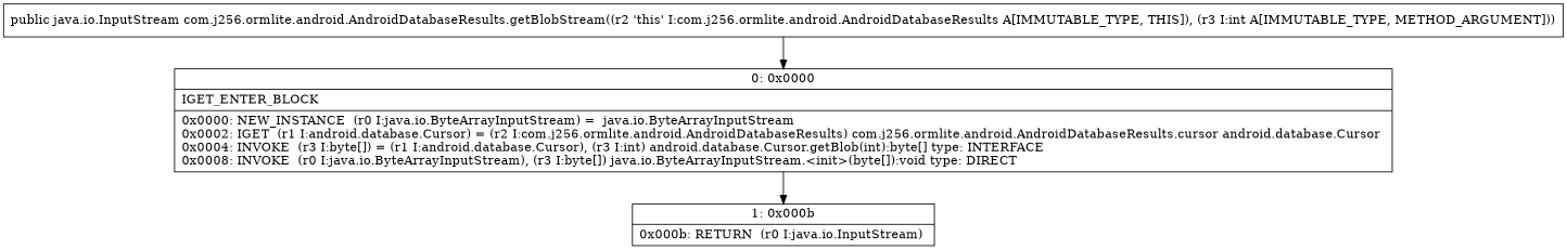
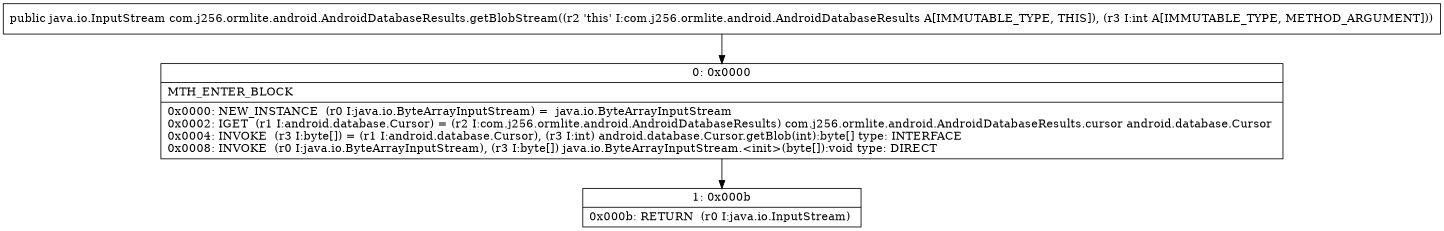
  digraph {
    node [shape=record]
-   n1 [label="{0\:\ 0x0000|IGET_ENTER_BLOCK\l|0x0000: NEW_INSTANCE  (r0 I:java.io.ByteArrayInputStream) =  java.io.ByteArrayInputStream \l0x0002: IGET  (r1 I:android.database.Cursor) = (r2 I:com.j256.ormlite.android.AndroidDatabaseResults) com.j256.ormlite.android.AndroidDatabaseResults.cursor android.database.Cursor \l0x0004: INVOKE  (r3 I:byte[]) = (r1 I:android.database.Cursor), (r3 I:int) android.database.Cursor.getBlob(int):byte[] type: INTERFACE \l0x0008: INVOKE  (r0 I:java.io.ByteArrayInputStream), (r3 I:byte[]) java.io.ByteArrayInputStream.\<init\>(byte[]):void type: DIRECT \l}"]
+   n1 [label="{0\:\ 0x0000|MTH_ENTER_BLOCK\l|0x0000: NEW_INSTANCE  (r0 I:java.io.ByteArrayInputStream) =  java.io.ByteArrayInputStream \l0x0002: IGET  (r1 I:android.database.Cursor) = (r2 I:com.j256.ormlite.android.AndroidDatabaseResults) com.j256.ormlite.android.AndroidDatabaseResults.cursor android.database.Cursor \l0x0004: INVOKE  (r3 I:byte[]) = (r1 I:android.database.Cursor), (r3 I:int) android.database.Cursor.getBlob(int):byte[] type: INTERFACE \l0x0008: INVOKE  (r0 I:java.io.ByteArrayInputStream), (r3 I:byte[]) java.io.ByteArrayInputStream.\<init\>(byte[]):void type: DIRECT \l}"]
    n2 [label="{1\:\ 0x000b|0x000b: RETURN  (r0 I:java.io.InputStream) \l}"]
    n3 [label="{public java.io.InputStream com.j256.ormlite.android.AndroidDatabaseResults.getBlobStream((r2 'this' I:com.j256.ormlite.android.AndroidDatabaseResults A[IMMUTABLE_TYPE, THIS]), (r3 I:int A[IMMUTABLE_TYPE, METHOD_ARGUMENT])) }"]
    n1 -> n2
    n3 -> n1
  }
